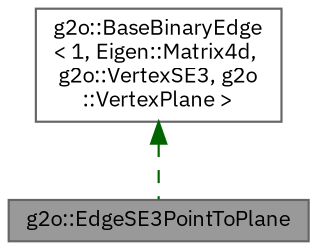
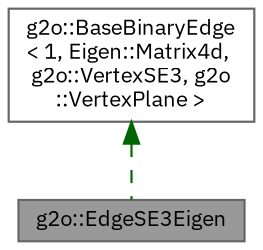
  digraph {
    fontname="IBM Plex Sans"
    node [color=gray40 fontname="IBM Plex Sans" fontsize=10 shape=box style=filled]
-   n1 [fillcolor=grey60 fontcolor=black height=0.2 label="g2o::EdgeSE3PointToPlane" width=0.4]
+   n1 [fillcolor=grey60 fontcolor=black height=0.2 label="g2o::EdgeSE3Eigen" width=0.4]
    n2 [fillcolor=white height=0.2 label="g2o::BaseBinaryEdge\l\< 1, Eigen::Matrix4d,\l g2o::VertexSE3, g2o\l::VertexPlane \>" width=0.4]
    n2 -> n1 [color=darkgreen dir=back fontname="IBM Plex Sans" fontsize=10 labelfontname=Helvetica labelfontsize=10 style=dashed]
  }
